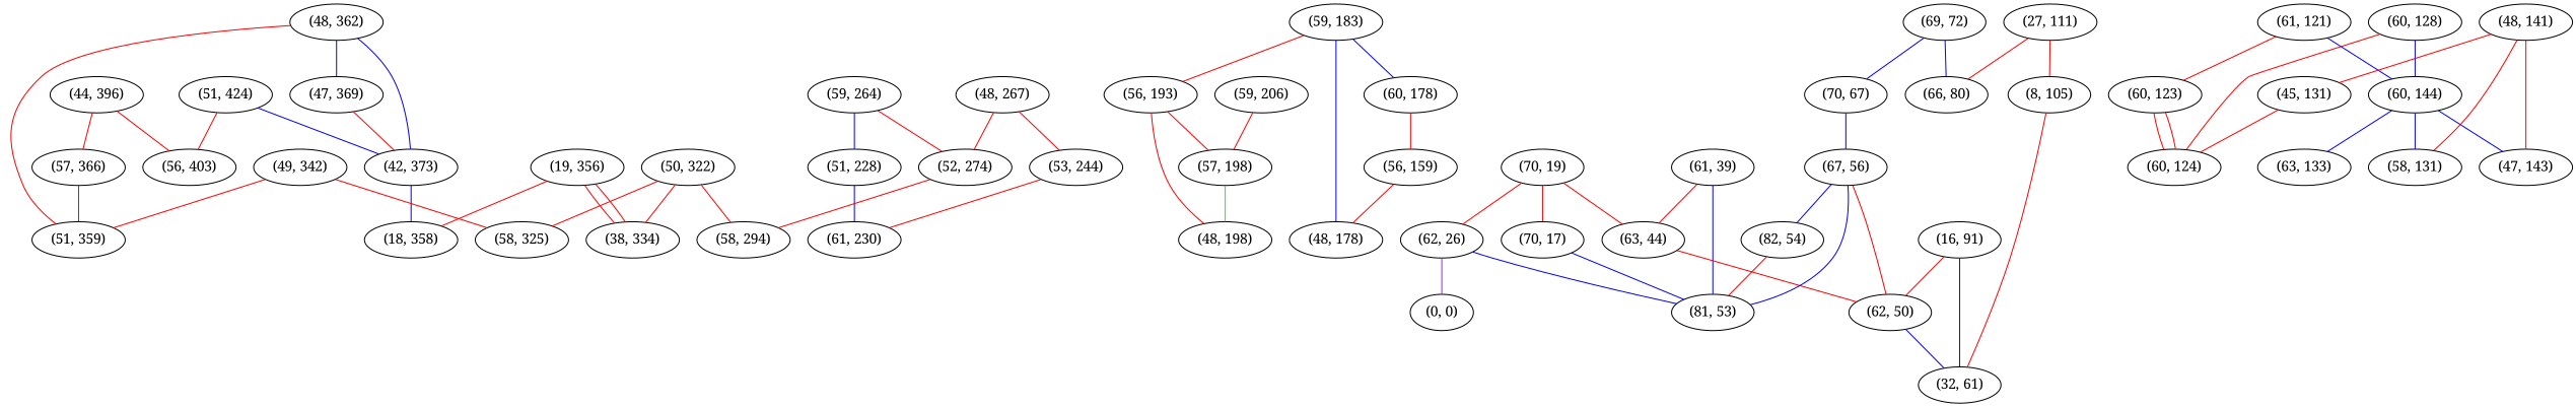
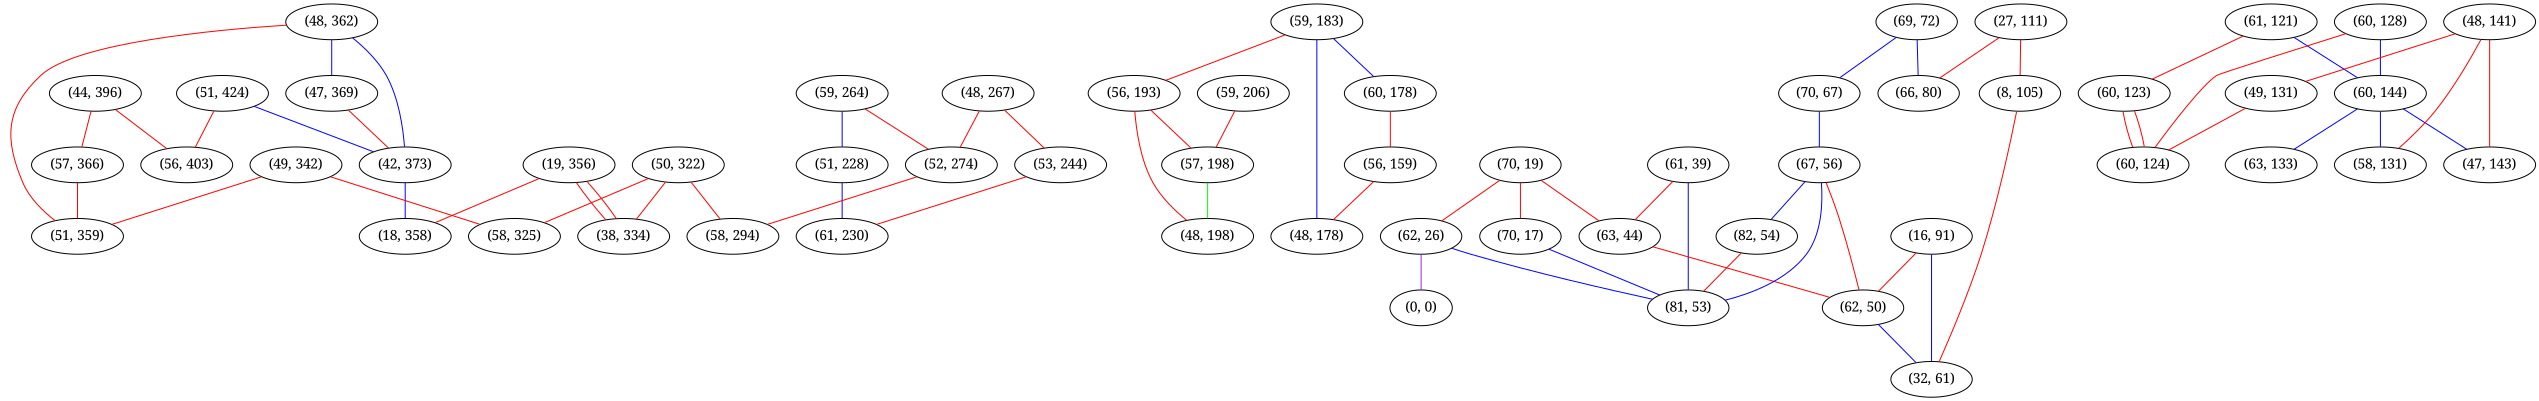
  graph {
    fontname="Noto Serif"
    node [fontname="Noto Serif"]
    edge [color=red fontname="Noto Serif" weight=1]
    "(51, 424)"
    "(56, 403)"
    "(42, 373)"
    "(18, 358)"
    "(59, 183)"
    "(60, 178)"
    "(56, 193)"
    "(48, 178)"
    "(56, 159)"
    "(57, 198)"
    "(48, 198)"
    "(61, 39)"
    "(63, 44)"
    "(81, 53)"
    "(62, 50)"
    "(59, 206)"
    "(51, 228)"
    "(61, 230)"
    "(61, 121)"
    "(60, 123)"
    "(60, 144)"
    "(60, 124)"
    "(58, 131)"
    "(47, 143)"
    "(63, 133)"
    "(60, 128)"
    "(59, 264)"
    "(52, 274)"
    "(58, 294)"
    "(48, 141)"
-   "(49, 131)" [label="(45, 131)"]
+   "(49, 131)"
    "(69, 72)"
    "(70, 67)"
    "(66, 80)"
    "(67, 56)"
    "(70, 19)"
    "(62, 26)"
    "(70, 17)"
    "(0, 0)"
    "(32, 61)"
    "(48, 362)"
    "(47, 369)"
    "(51, 359)"
    "(50, 322)"
    "(58, 325)"
    "(38, 334)"
    "(27, 111)"
    "(8, 105)"
    "(44, 396)"
    "(57, 366)"
    "(82, 54)"
    "(16, 91)"
    "(49, 342)"
    "(48, 267)"
    "(53, 244)"
    "(19, 356)"
    "(51, 424)" -- "(56, 403)"
    "(51, 424)" -- "(42, 373)" [color=blue weight=3]
    "(42, 373)" -- "(18, 358)" [color=blue weight=3]
    "(59, 183)" -- "(60, 178)" [color=blue weight=3]
    "(59, 183)" -- "(56, 193)"
    "(59, 183)" -- "(48, 178)" [color=blue weight=3]
    "(60, 178)" -- "(56, 159)"
    "(56, 193)" -- "(57, 198)"
    "(56, 193)" -- "(48, 198)"
    "(56, 159)" -- "(48, 178)"
    "(57, 198)" -- "(48, 198)" [color=green weight=2]
    "(61, 39)" -- "(63, 44)"
    "(61, 39)" -- "(81, 53)" [color=blue weight=3]
    "(63, 44)" -- "(62, 50)"
    "(62, 50)" -- "(32, 61)" [color=blue weight=3]
    "(59, 206)" -- "(57, 198)"
    "(51, 228)" -- "(61, 230)" [color=blue weight=3]
    "(61, 121)" -- "(60, 123)"
    "(61, 121)" -- "(60, 144)" [color=blue weight=3]
    "(60, 123)" -- "(60, 124)"
    "(60, 123)" -- "(60, 124)"
    "(60, 144)" -- "(58, 131)" [color=blue weight=3]
    "(60, 144)" -- "(47, 143)" [color=blue weight=3]
    "(60, 144)" -- "(63, 133)" [color=blue weight=3]
    "(60, 128)" -- "(60, 144)" [color=blue weight=3]
    "(60, 128)" -- "(60, 124)"
    "(59, 264)" -- "(51, 228)" [color=blue weight=3]
    "(59, 264)" -- "(52, 274)"
    "(52, 274)" -- "(58, 294)"
    "(48, 141)" -- "(58, 131)"
    "(48, 141)" -- "(47, 143)"
    "(48, 141)" -- "(49, 131)"
    "(49, 131)" -- "(60, 124)"
    "(69, 72)" -- "(70, 67)" [color=blue]
    "(69, 72)" -- "(66, 80)" [color=blue weight=3]
    "(70, 67)" -- "(67, 56)" [color=blue weight=3]
    "(67, 56)" -- "(81, 53)" [color=blue weight=3]
    "(67, 56)" -- "(62, 50)"
    "(67, 56)" -- "(82, 54)" [color=blue weight=3]
    "(70, 19)" -- "(63, 44)"
    "(70, 19)" -- "(62, 26)"
    "(70, 19)" -- "(70, 17)"
    "(62, 26)" -- "(81, 53)" [color=blue weight=3]
    "(62, 26)" -- "(0, 0)" [color=purple weight=4]
    "(70, 17)" -- "(81, 53)" [color=blue weight=3]
    "(48, 362)" -- "(42, 373)" [color=blue weight=3]
    "(48, 362)" -- "(47, 369)" [color=blue weight=3]
    "(48, 362)" -- "(51, 359)"
    "(47, 369)" -- "(42, 373)"
    "(50, 322)" -- "(58, 294)"
    "(50, 322)" -- "(58, 325)"
    "(50, 322)" -- "(38, 334)"
    "(27, 111)" -- "(66, 80)"
    "(27, 111)" -- "(8, 105)"
    "(8, 105)" -- "(32, 61)"
    "(44, 396)" -- "(56, 403)"
    "(44, 396)" -- "(57, 366)"
    "(57, 366)" -- "(51, 359)"
    "(82, 54)" -- "(81, 53)"
    "(16, 91)" -- "(62, 50)"
    "(16, 91)" -- "(32, 61)" [color=blue weight=3]
    "(49, 342)" -- "(51, 359)"
    "(49, 342)" -- "(58, 325)"
    "(48, 267)" -- "(52, 274)"
    "(48, 267)" -- "(53, 244)"
    "(53, 244)" -- "(61, 230)"
    "(19, 356)" -- "(18, 358)"
    "(19, 356)" -- "(38, 334)"
    "(19, 356)" -- "(38, 334)"
  }
